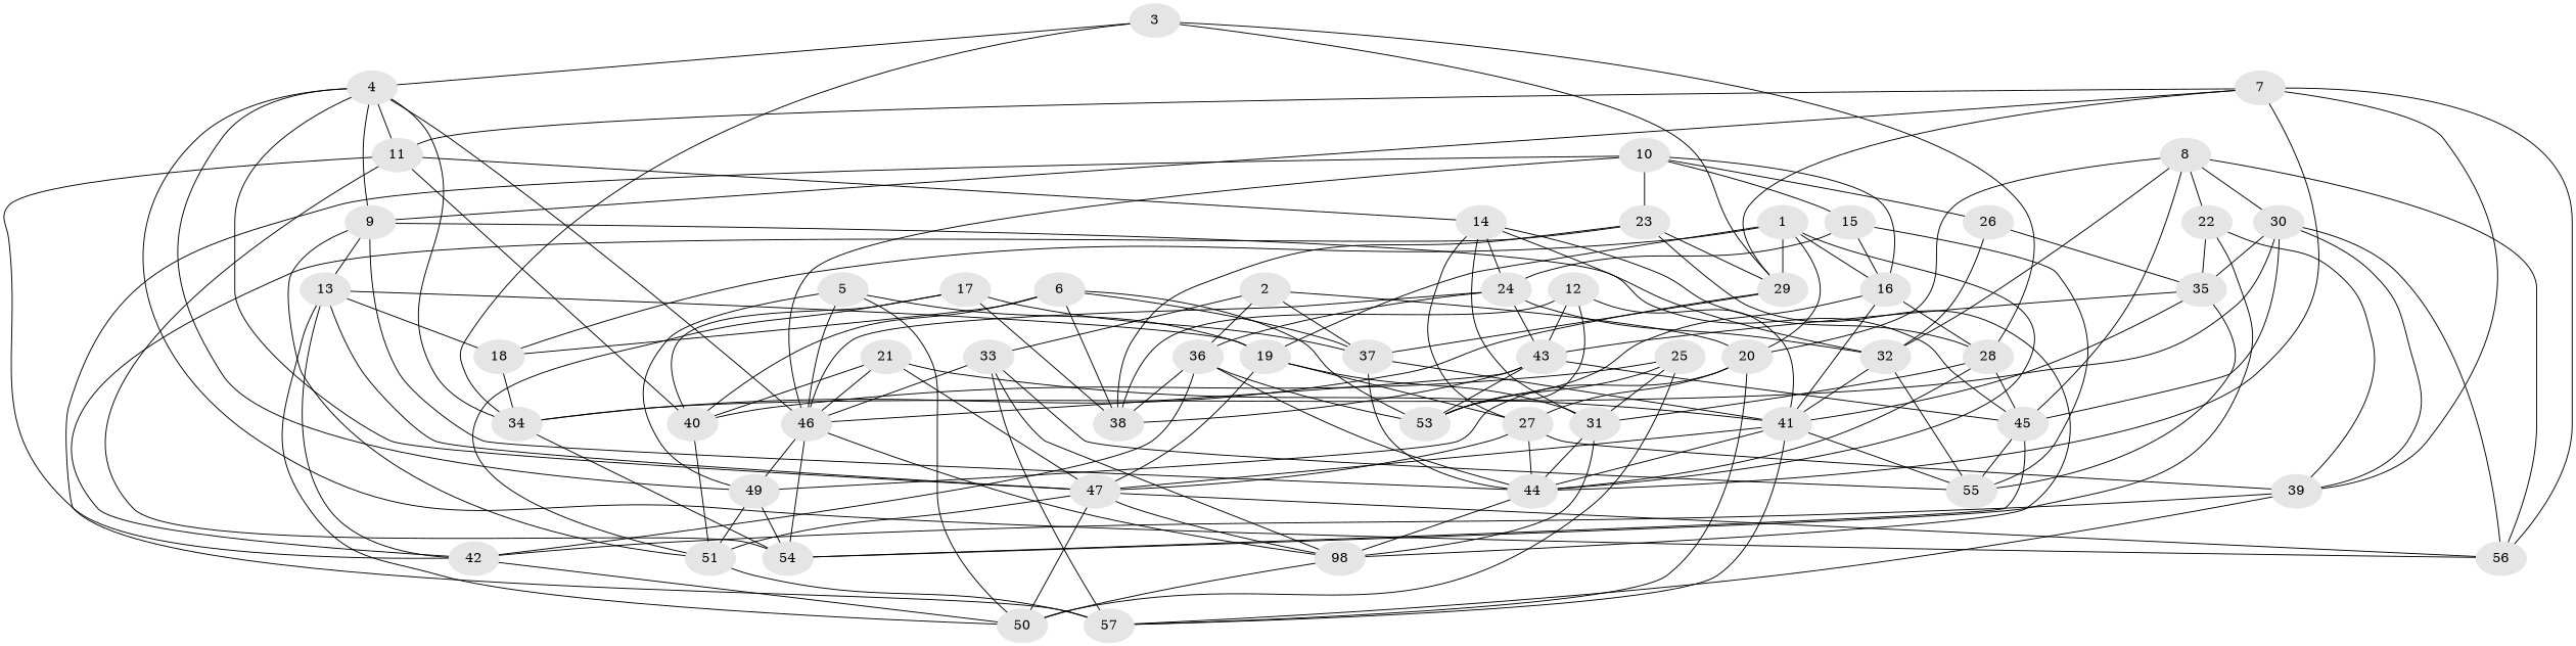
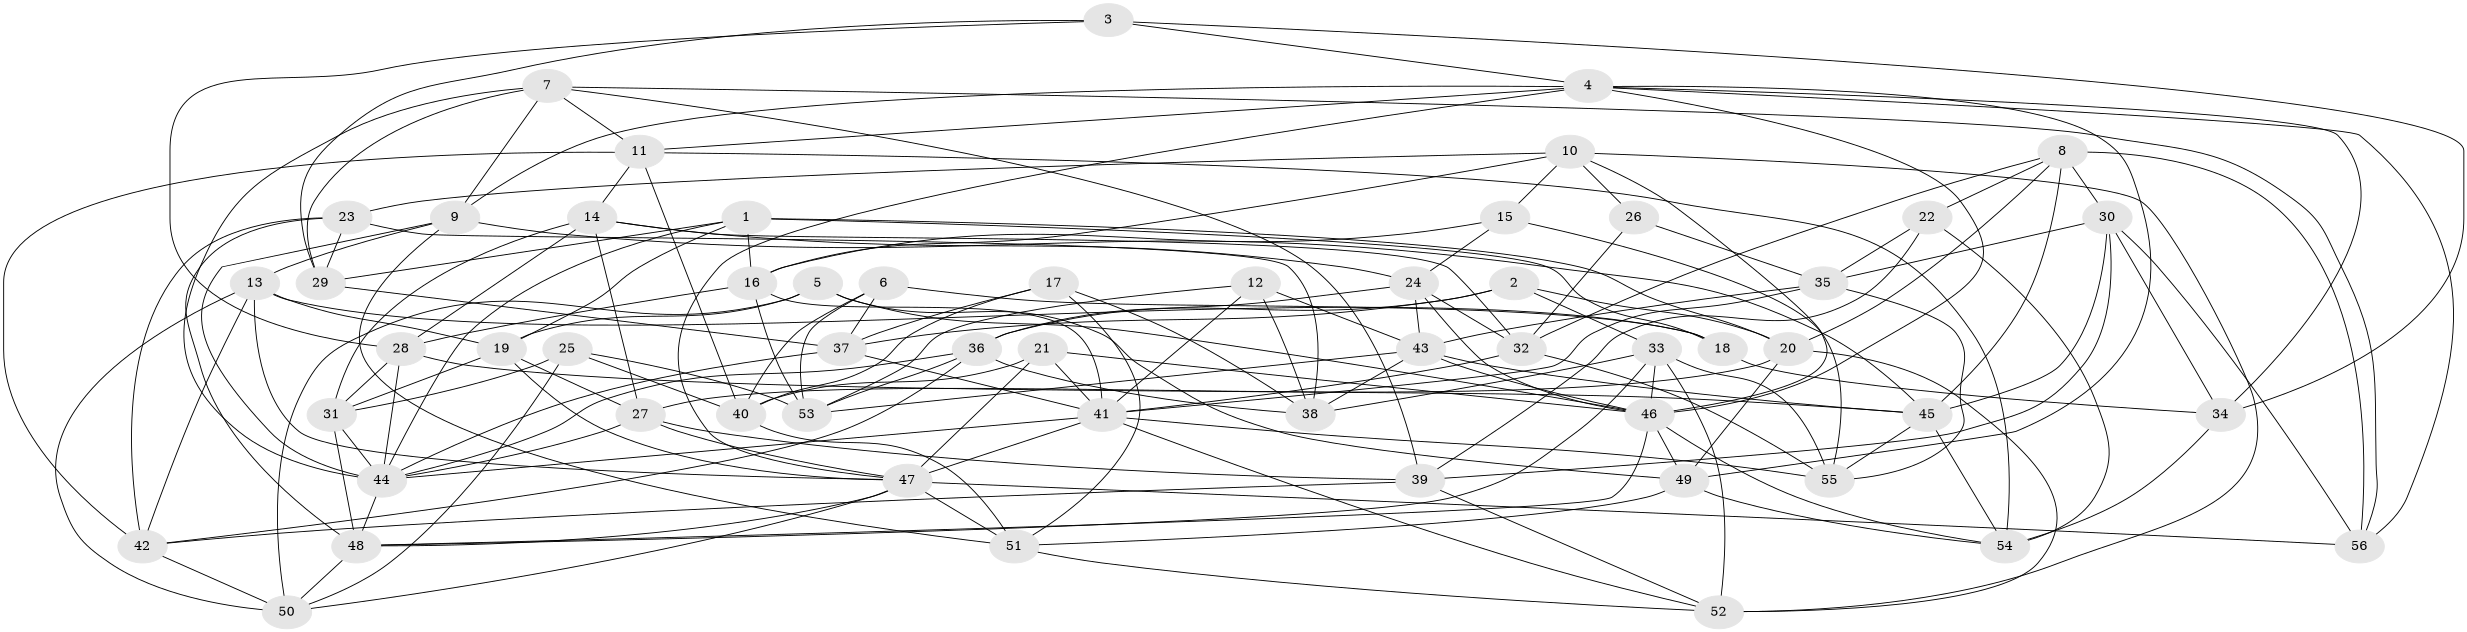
  graph {
    node [color=gray90 style=filled]
    edge [weight=1.0]
    1
    16
    18
    19
    20
    29
    44
    28
    53
    41
    34
    47
    27
    31
    49
-   52 [label=57]
+   52
    37
-   48 [label=98]
+   48
    2
    33
    36
    46
    55
    38
    42
    3
    4
    9
    11
    56
    45
    54
    13
    51
    40
    14
    50
    5
    6
    7
    39
    8
    22
    30
    32
    35
    10
    15
    23
    26
    24
    12
    43
    17
    21
    25
    1 -- 16
    1 -- 18
    1 -- 19
    1 -- 20
    1 -- 29
    1 -- 44
    16 -- 28
    16 -- 53
    16 -- 41
    18 -- 34
    19 -- 47
    19 -- 27
    19 -- 31
    20 -- 27
    20 -- 49
    20 -- 52
-   29 -- 34
    29 -- 37
    44 -- 48
    28 -- 44
    28 -- 31
    28 -- 45
    41 -- 44
    41 -- 47
    41 -- 52
    41 -- 55
    34 -- 54
    47 -- 48
    47 -- 56
    47 -- 51
    47 -- 50
    27 -- 44
    27 -- 47
    27 -- 39
    31 -- 44
    31 -- 48
    49 -- 54
    49 -- 51
    37 -- 44
    37 -- 41
    48 -- 50
    2 -- 20
    2 -- 37
    2 -- 33
    2 -- 36
    33 -- 52
    33 -- 48
    33 -- 46
    33 -- 55
    36 -- 44
    36 -- 53
    36 -- 38
    36 -- 42
    46 -- 49
    46 -- 48
    46 -- 54
    42 -- 50
    3 -- 29
    3 -- 28
    3 -- 34
    3 -- 4
    4 -- 34
    4 -- 47
    4 -- 49
    4 -- 46
    4 -- 9
    4 -- 11
    4 -- 56
    9 -- 44
    9 -- 45
    9 -- 13
    9 -- 51
    11 -- 42
    11 -- 54
    11 -- 40
    11 -- 14
    45 -- 55
    45 -- 54
    13 -- 18
    13 -- 19
    13 -- 47
    13 -- 42
    13 -- 50
    51 -- 52
    40 -- 51
    14 -- 28
    14 -- 27
    14 -- 31
    14 -- 32
    14 -- 24
    5 -- 19
    5 -- 49
    5 -- 46
    5 -- 50
    6 -- 18
    6 -- 53
    6 -- 37
-   6 -- 38
+   33 -- 38
    6 -- 40
    7 -- 29
    7 -- 44
    7 -- 9
    7 -- 11
    7 -- 56
    7 -- 39
    39 -- 52
    39 -- 42
    8 -- 20
    8 -- 56
    8 -- 45
    8 -- 22
    8 -- 30
    8 -- 32
    22 -- 54
    22 -- 39
    22 -- 35
    30 -- 34
    30 -- 56
    30 -- 45
    30 -- 39
    30 -- 35
    32 -- 41
    32 -- 55
    35 -- 41
    35 -- 55
    35 -- 43
    10 -- 16
    10 -- 52
    10 -- 46
    10 -- 15
    10 -- 23
    10 -- 26
    15 -- 16
    15 -- 55
    15 -- 24
    23 -- 29
    23 -- 48 [weight=2.0]
    23 -- 38
    23 -- 42
    26 -- 32
    26 -- 35
    24 -- 36
    24 -- 46
    24 -- 32
    24 -- 43
    12 -- 53
    12 -- 41
    12 -- 38
    12 -- 43
    43 -- 53
    43 -- 46
    43 -- 38
    43 -- 45
    17 -- 37
    17 -- 38
    17 -- 51
    17 -- 40
    21 -- 41
    21 -- 47
    21 -- 46
    21 -- 40
    25 -- 53
    25 -- 31
    25 -- 40
    25 -- 50
  }
